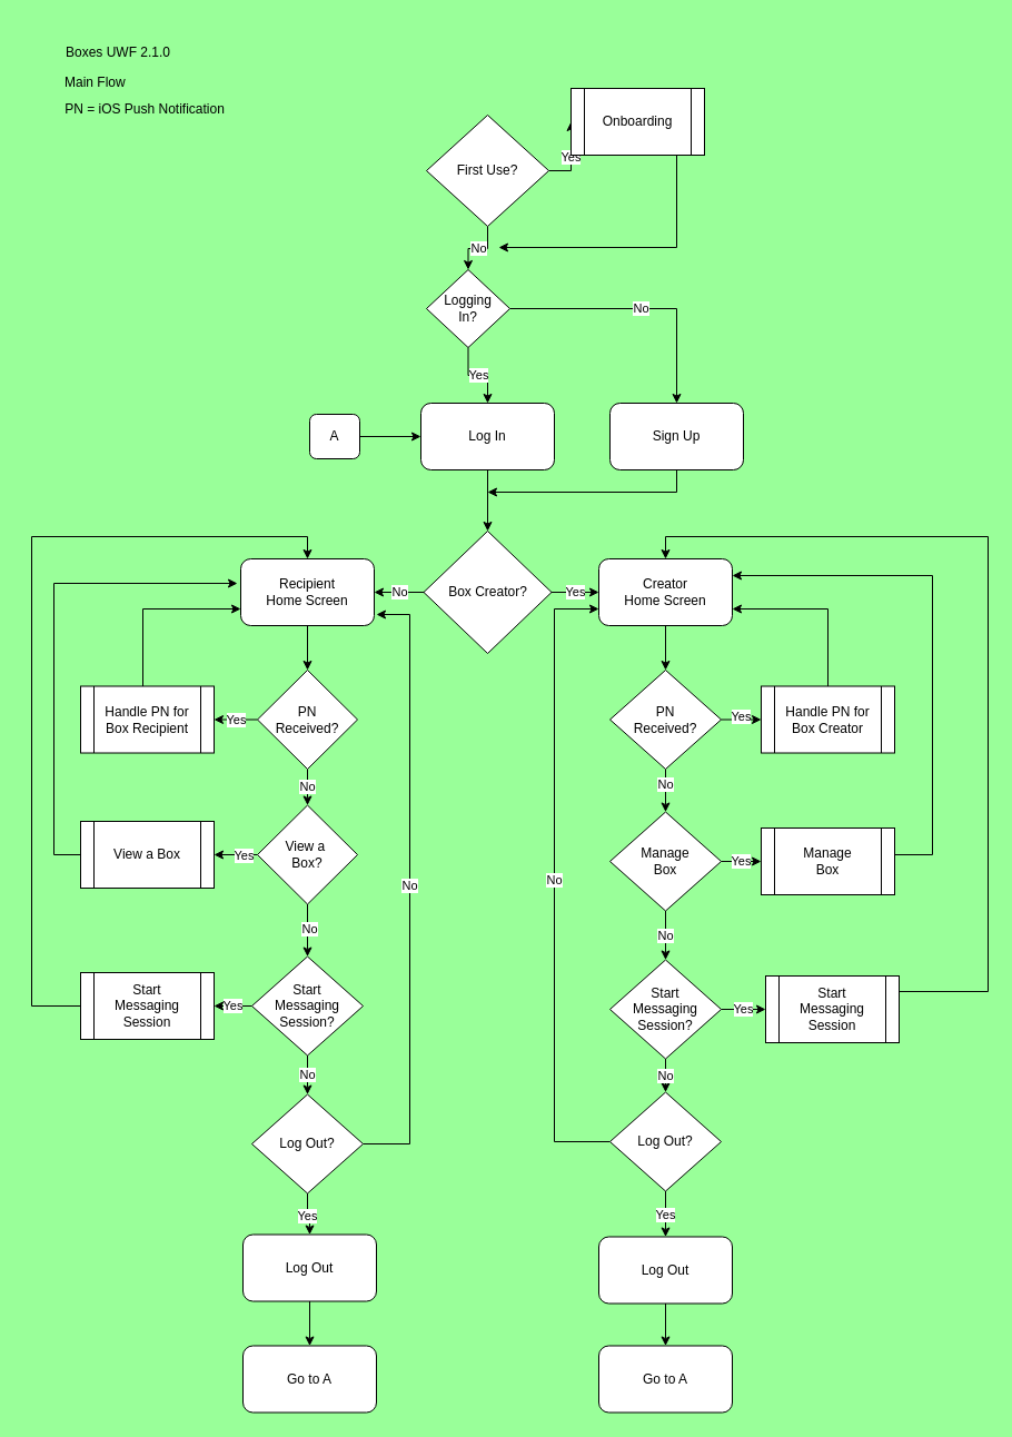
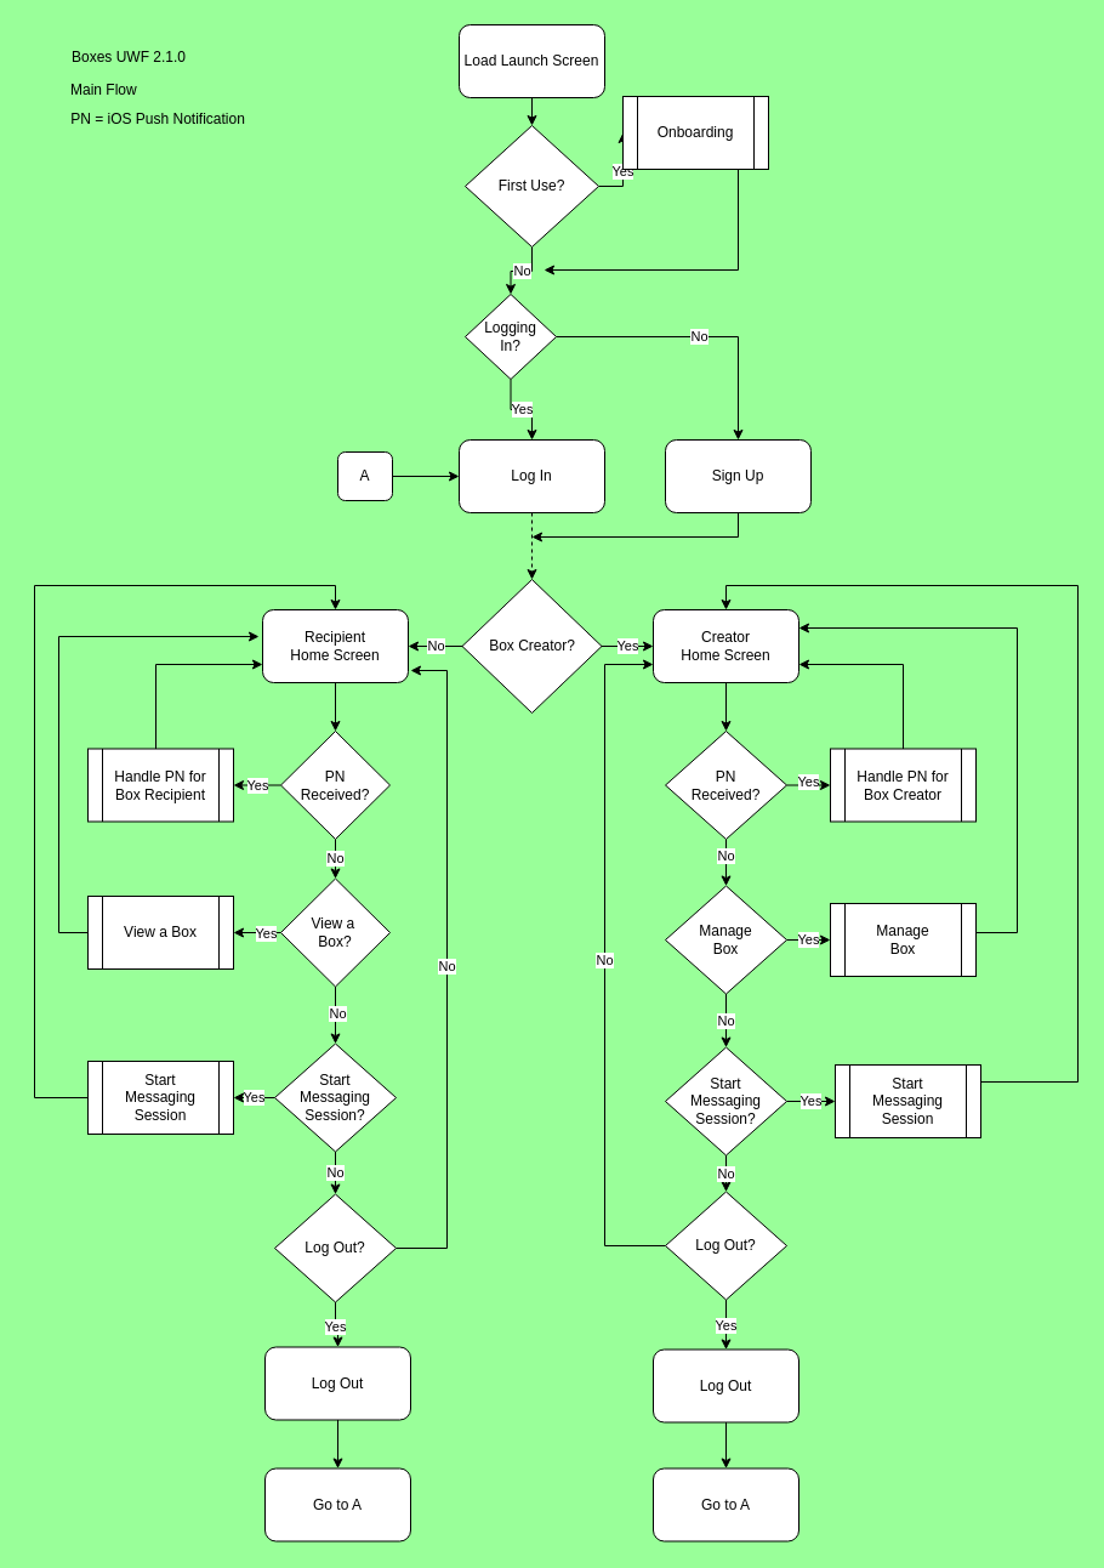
  <mxCell id="0" />
  <mxCell id="1" parent="0" />
+ <mxCell id="2" style="edgeStyle=orthogonalEdgeStyle;rounded=0;orthogonalLoop=1;jettySize=auto;html=1;entryX=0.5;entryY=0;entryDx=0;entryDy=0;" parent="1" source="3" target="6" edge="1"><mxGeometry relative="1" as="geometry" /></mxCell>
+ <mxCell id="3" value="Load Launch Screen" style="rounded=1;whiteSpace=wrap;html=1;" parent="1" vertex="1"><mxGeometry x="378" y="20" width="120" height="60" as="geometry" /></mxCell>
  <mxCell id="4" value="Yes" style="edgeStyle=orthogonalEdgeStyle;rounded=0;orthogonalLoop=1;jettySize=auto;html=1;entryX=0;entryY=0.5;entryDx=0;entryDy=0;" parent="1" source="6" target="8" edge="1"><mxGeometry relative="1" as="geometry" /></mxCell>
  <mxCell id="5" value="No" style="edgeStyle=orthogonalEdgeStyle;rounded=0;orthogonalLoop=1;jettySize=auto;html=1;entryX=0.5;entryY=0;entryDx=0;entryDy=0;" parent="1" source="6" target="11" edge="1"><mxGeometry relative="1" as="geometry" /></mxCell>
  <mxCell id="6" value="First Use?" style="rhombus;whiteSpace=wrap;html=1;" parent="1" vertex="1"><mxGeometry x="383" y="103" width="110" height="100" as="geometry" /></mxCell>
  <mxCell id="7" style="edgeStyle=orthogonalEdgeStyle;rounded=0;orthogonalLoop=1;jettySize=auto;html=1;" parent="1" source="8" edge="1"><mxGeometry relative="1" as="geometry"><mxPoint x="448" y="222" as="targetPoint" /><Array as="points"><mxPoint x="608" y="222" /></Array></mxGeometry></mxCell>
  <mxCell id="8" value="Onboarding" style="shape=process;whiteSpace=wrap;html=1;backgroundOutline=1;" parent="1" vertex="1"><mxGeometry x="513" y="79" width="120" height="60" as="geometry" /></mxCell>
  <mxCell id="9" value="No" style="edgeStyle=orthogonalEdgeStyle;rounded=0;orthogonalLoop=1;jettySize=auto;html=1;entryX=0.5;entryY=0;entryDx=0;entryDy=0;" parent="1" source="11" target="13" edge="1"><mxGeometry relative="1" as="geometry"><mxPoint x="618" y="292" as="targetPoint" /></mxGeometry></mxCell>
  <mxCell id="10" value="Yes&lt;br&gt;" style="edgeStyle=orthogonalEdgeStyle;rounded=0;orthogonalLoop=1;jettySize=auto;html=1;entryX=0.5;entryY=0;entryDx=0;entryDy=0;" parent="1" source="11" target="15" edge="1"><mxGeometry relative="1" as="geometry" /></mxCell>
  <mxCell id="11" value="Logging&lt;br&gt;In?" style="rhombus;whiteSpace=wrap;html=1;" parent="1" vertex="1"><mxGeometry x="383" y="242" width="75" height="70" as="geometry" /></mxCell>
  <mxCell id="12" style="edgeStyle=orthogonalEdgeStyle;rounded=0;orthogonalLoop=1;jettySize=auto;html=1;exitX=0.5;exitY=1;exitDx=0;exitDy=0;" parent="1" source="13" edge="1"><mxGeometry relative="1" as="geometry"><mxPoint x="438" y="442" as="targetPoint" /><Array as="points"><mxPoint x="608" y="442" /></Array><mxPoint x="608" y="426" as="sourcePoint" /></mxGeometry></mxCell>
  <mxCell id="13" value="Sign Up" style="rounded=1;whiteSpace=wrap;html=1;" parent="1" vertex="1"><mxGeometry x="548" y="362" width="120" height="60" as="geometry" /></mxCell>
- <mxCell id="14" style="edgeStyle=orthogonalEdgeStyle;rounded=0;orthogonalLoop=1;jettySize=auto;html=1;entryX=0.5;entryY=0;entryDx=0;entryDy=0;" parent="1" source="15" target="32" edge="1"><mxGeometry relative="1" as="geometry" /></mxCell>
+ <mxCell id="14" style="edgeStyle=orthogonalEdgeStyle;rounded=0;orthogonalLoop=1;jettySize=auto;html=1;entryX=0.5;entryY=0;entryDx=0;entryDy=0;dashed=1;" parent="1" source="15" target="32" edge="1"><mxGeometry relative="1" as="geometry" /></mxCell>
  <mxCell id="15" value="Log In" style="rounded=1;whiteSpace=wrap;html=1;" parent="1" vertex="1"><mxGeometry x="378" y="362" width="120" height="60" as="geometry" /></mxCell>
  <mxCell id="16" style="edgeStyle=orthogonalEdgeStyle;rounded=0;orthogonalLoop=1;jettySize=auto;html=1;entryX=0;entryY=0.5;entryDx=0;entryDy=0;" parent="1" source="20" target="22" edge="1"><mxGeometry relative="1" as="geometry" /></mxCell>
  <mxCell id="17" value="Yes" style="edgeLabel;html=1;align=center;verticalAlign=middle;resizable=0;points=[];" parent="16" vertex="1" connectable="0"><mxGeometry x="0.067" y="-3" relative="1" as="geometry"><mxPoint as="offset" /></mxGeometry></mxCell>
  <mxCell id="18" style="edgeStyle=orthogonalEdgeStyle;rounded=0;orthogonalLoop=1;jettySize=auto;html=1;entryX=0.5;entryY=0;entryDx=0;entryDy=0;" edge="1" parent="1" source="20" target="69"><mxGeometry relative="1" as="geometry" /></mxCell>
  <mxCell id="19" value="No" style="edgeLabel;html=1;align=center;verticalAlign=middle;resizable=0;points=[];" vertex="1" connectable="0" parent="18"><mxGeometry x="-0.373" y="-1" relative="1" as="geometry"><mxPoint as="offset" /></mxGeometry></mxCell>
  <mxCell id="20" value="PN&lt;br&gt;Received?" style="rhombus;whiteSpace=wrap;html=1;" parent="1" vertex="1"><mxGeometry x="548" y="602" width="100" height="89" as="geometry" /></mxCell>
  <mxCell id="21" style="edgeStyle=orthogonalEdgeStyle;rounded=0;orthogonalLoop=1;jettySize=auto;html=1;entryX=1;entryY=0.75;entryDx=0;entryDy=0;" parent="1" source="22" target="34" edge="1"><mxGeometry relative="1" as="geometry"><Array as="points"><mxPoint x="744" y="547" /></Array></mxGeometry></mxCell>
  <mxCell id="22" value="Handle PN for Box Creator" style="shape=process;whiteSpace=wrap;html=1;backgroundOutline=1;" parent="1" vertex="1"><mxGeometry x="684" y="616.5" width="120" height="60" as="geometry" /></mxCell>
  <mxCell id="23" value="Yes" style="edgeStyle=orthogonalEdgeStyle;rounded=0;orthogonalLoop=1;jettySize=auto;html=1;entryX=1;entryY=0.5;entryDx=0;entryDy=0;" parent="1" source="25" target="27" edge="1"><mxGeometry relative="1" as="geometry" /></mxCell>
  <mxCell id="24" value="No" style="edgeStyle=orthogonalEdgeStyle;rounded=0;orthogonalLoop=1;jettySize=auto;html=1;" parent="1" source="25" target="48" edge="1"><mxGeometry relative="1" as="geometry" /></mxCell>
  <mxCell id="25" value="PN&lt;br&gt;Received?" style="rhombus;whiteSpace=wrap;html=1;" parent="1" vertex="1"><mxGeometry x="231" y="602" width="90" height="89" as="geometry" /></mxCell>
  <mxCell id="26" style="edgeStyle=orthogonalEdgeStyle;rounded=0;orthogonalLoop=1;jettySize=auto;html=1;entryX=0;entryY=0.75;entryDx=0;entryDy=0;" parent="1" source="27" target="36" edge="1"><mxGeometry relative="1" as="geometry"><Array as="points"><mxPoint x="128" y="547" /></Array></mxGeometry></mxCell>
  <mxCell id="27" value="Handle PN for Box Recipient" style="shape=process;whiteSpace=wrap;html=1;backgroundOutline=1;" parent="1" vertex="1"><mxGeometry x="72" y="616.5" width="120" height="60" as="geometry" /></mxCell>
  <mxCell id="28" value="PN = iOS Push Notification" style="text;html=1;strokeColor=none;fillColor=none;align=center;verticalAlign=middle;whiteSpace=wrap;rounded=0;" parent="1" vertex="1"><mxGeometry x="20" y="83" width="220" height="30" as="geometry" /></mxCell>
  <mxCell id="29" value="Boxes UWF 2.1.0" style="text;html=1;strokeColor=none;fillColor=none;align=center;verticalAlign=middle;whiteSpace=wrap;rounded=0;" parent="1" vertex="1"><mxGeometry x="56" y="32" width="100" height="30" as="geometry" /></mxCell>
  <mxCell id="30" value="Yes" style="edgeStyle=orthogonalEdgeStyle;rounded=0;orthogonalLoop=1;jettySize=auto;html=1;" parent="1" source="32" target="34" edge="1"><mxGeometry relative="1" as="geometry" /></mxCell>
  <mxCell id="31" value="No" style="edgeStyle=orthogonalEdgeStyle;rounded=0;orthogonalLoop=1;jettySize=auto;html=1;entryX=1;entryY=0.5;entryDx=0;entryDy=0;" parent="1" source="32" target="36" edge="1"><mxGeometry relative="1" as="geometry" /></mxCell>
  <mxCell id="32" value="Box Creator?" style="rhombus;whiteSpace=wrap;html=1;" parent="1" vertex="1"><mxGeometry x="380.5" y="477" width="115" height="110" as="geometry" /></mxCell>
  <mxCell id="33" style="edgeStyle=orthogonalEdgeStyle;rounded=0;orthogonalLoop=1;jettySize=auto;html=1;entryX=0.5;entryY=0;entryDx=0;entryDy=0;" parent="1" source="34" target="20" edge="1"><mxGeometry relative="1" as="geometry" /></mxCell>
  <mxCell id="34" value="Creator&lt;br&gt;Home Screen" style="rounded=1;whiteSpace=wrap;html=1;" parent="1" vertex="1"><mxGeometry x="538" y="502" width="120" height="60" as="geometry" /></mxCell>
  <mxCell id="35" style="edgeStyle=orthogonalEdgeStyle;rounded=0;orthogonalLoop=1;jettySize=auto;html=1;entryX=0.5;entryY=0;entryDx=0;entryDy=0;" parent="1" source="36" target="25" edge="1"><mxGeometry relative="1" as="geometry" /></mxCell>
  <mxCell id="36" value="Recipient&lt;br&gt;Home Screen" style="rounded=1;whiteSpace=wrap;html=1;" parent="1" vertex="1"><mxGeometry x="216" y="502" width="120" height="60" as="geometry" /></mxCell>
  <mxCell id="37" style="edgeStyle=orthogonalEdgeStyle;rounded=0;orthogonalLoop=1;jettySize=auto;html=1;entryX=1;entryY=0.25;entryDx=0;entryDy=0;" parent="1" target="34" edge="1"><mxGeometry relative="1" as="geometry"><Array as="points"><mxPoint x="838" y="768" /><mxPoint x="838" y="517" /></Array><mxPoint x="804" y="768" as="sourcePoint" /></mxGeometry></mxCell>
  <mxCell id="38" value="Yes" style="edgeStyle=orthogonalEdgeStyle;rounded=0;orthogonalLoop=1;jettySize=auto;html=1;entryX=0.5;entryY=0;entryDx=0;entryDy=0;" parent="1" source="40" target="42" edge="1"><mxGeometry relative="1" as="geometry" /></mxCell>
  <mxCell id="39" value="No" style="edgeStyle=orthogonalEdgeStyle;rounded=0;orthogonalLoop=1;jettySize=auto;html=1;entryX=0;entryY=0.75;entryDx=0;entryDy=0;" edge="1" parent="1" source="40" target="34"><mxGeometry relative="1" as="geometry"><mxPoint x="528" y="552" as="targetPoint" /><Array as="points"><mxPoint x="498" y="1026" /><mxPoint x="498" y="547" /></Array></mxGeometry></mxCell>
  <mxCell id="40" value="Log Out?" style="rhombus;whiteSpace=wrap;html=1;" parent="1" vertex="1"><mxGeometry x="548" y="981.5" width="100" height="89" as="geometry" /></mxCell>
  <mxCell id="41" style="edgeStyle=orthogonalEdgeStyle;rounded=0;orthogonalLoop=1;jettySize=auto;html=1;entryX=0.5;entryY=0;entryDx=0;entryDy=0;" parent="1" source="42" target="43" edge="1"><mxGeometry relative="1" as="geometry" /></mxCell>
  <mxCell id="42" value="Log Out" style="rounded=1;whiteSpace=wrap;html=1;" parent="1" vertex="1"><mxGeometry x="538" y="1111.5" width="120" height="60" as="geometry" /></mxCell>
  <mxCell id="43" value="Go to A" style="rounded=1;whiteSpace=wrap;html=1;" parent="1" vertex="1"><mxGeometry x="538" y="1209.5" width="120" height="60" as="geometry" /></mxCell>
  <mxCell id="44" style="edgeStyle=orthogonalEdgeStyle;rounded=0;orthogonalLoop=1;jettySize=auto;html=1;entryX=1;entryY=0.5;entryDx=0;entryDy=0;" parent="1" source="48" target="50" edge="1"><mxGeometry relative="1" as="geometry" /></mxCell>
  <mxCell id="45" value="Yes" style="edgeLabel;html=1;align=center;verticalAlign=middle;resizable=0;points=[];" parent="44" vertex="1" connectable="0"><mxGeometry x="-0.366" relative="1" as="geometry"><mxPoint as="offset" /></mxGeometry></mxCell>
  <mxCell id="46" style="edgeStyle=orthogonalEdgeStyle;rounded=0;orthogonalLoop=1;jettySize=auto;html=1;entryX=0.5;entryY=0;entryDx=0;entryDy=0;" parent="1" source="48" target="53" edge="1"><mxGeometry relative="1" as="geometry" /></mxCell>
  <mxCell id="47" value="No" style="edgeLabel;html=1;align=center;verticalAlign=middle;resizable=0;points=[];" vertex="1" connectable="0" parent="46"><mxGeometry x="-0.085" y="1" relative="1" as="geometry"><mxPoint as="offset" /></mxGeometry></mxCell>
  <mxCell id="48" value="View a&amp;nbsp;&lt;br&gt;Box?" style="rhombus;whiteSpace=wrap;html=1;" parent="1" vertex="1"><mxGeometry x="231" y="723.5" width="90" height="89" as="geometry" /></mxCell>
  <mxCell id="49" style="edgeStyle=orthogonalEdgeStyle;rounded=0;orthogonalLoop=1;jettySize=auto;html=1;entryX=-0.025;entryY=0.367;entryDx=0;entryDy=0;entryPerimeter=0;" parent="1" source="50" target="36" edge="1"><mxGeometry relative="1" as="geometry"><Array as="points"><mxPoint x="48" y="768" /><mxPoint x="48" y="524" /></Array></mxGeometry></mxCell>
  <mxCell id="50" value="View a Box" style="shape=process;whiteSpace=wrap;html=1;backgroundOutline=1;" parent="1" vertex="1"><mxGeometry x="72" y="738" width="120" height="60" as="geometry" /></mxCell>
  <mxCell id="51" value="Yes" style="edgeStyle=orthogonalEdgeStyle;rounded=0;orthogonalLoop=1;jettySize=auto;html=1;entryX=1;entryY=0.5;entryDx=0;entryDy=0;" parent="1" source="53" target="55" edge="1"><mxGeometry relative="1" as="geometry" /></mxCell>
  <mxCell id="52" value="No" style="edgeStyle=orthogonalEdgeStyle;rounded=0;orthogonalLoop=1;jettySize=auto;html=1;" parent="1" source="53" target="63" edge="1"><mxGeometry relative="1" as="geometry" /></mxCell>
  <mxCell id="53" value="Start&lt;br&gt;Messaging&lt;br&gt;Session?" style="rhombus;whiteSpace=wrap;html=1;" parent="1" vertex="1"><mxGeometry x="226" y="859.5" width="100" height="89" as="geometry" /></mxCell>
  <mxCell id="54" style="edgeStyle=orthogonalEdgeStyle;rounded=0;orthogonalLoop=1;jettySize=auto;html=1;entryX=0.5;entryY=0;entryDx=0;entryDy=0;" parent="1" source="55" target="36" edge="1"><mxGeometry relative="1" as="geometry"><mxPoint x="38" y="502" as="targetPoint" /><Array as="points"><mxPoint x="28" y="904" /><mxPoint x="28" y="482" /><mxPoint x="276" y="482" /></Array></mxGeometry></mxCell>
  <mxCell id="55" value="Start&lt;br&gt;Messaging&lt;br&gt;Session" style="shape=process;whiteSpace=wrap;html=1;backgroundOutline=1;" parent="1" vertex="1"><mxGeometry x="72" y="874" width="120" height="60" as="geometry" /></mxCell>
  <mxCell id="56" value="Yes" style="edgeStyle=orthogonalEdgeStyle;rounded=0;orthogonalLoop=1;jettySize=auto;html=1;entryX=0;entryY=0.5;entryDx=0;entryDy=0;" parent="1" source="58" target="60" edge="1"><mxGeometry relative="1" as="geometry" /></mxCell>
  <mxCell id="57" value="No" style="edgeStyle=orthogonalEdgeStyle;rounded=0;orthogonalLoop=1;jettySize=auto;html=1;entryX=0.5;entryY=0;entryDx=0;entryDy=0;" parent="1" source="58" target="40" edge="1"><mxGeometry relative="1" as="geometry" /></mxCell>
  <mxCell id="58" value="Start&lt;br&gt;Messaging&lt;br&gt;Session?" style="rhombus;whiteSpace=wrap;html=1;" parent="1" vertex="1"><mxGeometry x="548" y="862.5" width="100" height="89" as="geometry" /></mxCell>
  <mxCell id="59" style="edgeStyle=orthogonalEdgeStyle;rounded=0;orthogonalLoop=1;jettySize=auto;html=1;entryX=0.5;entryY=0;entryDx=0;entryDy=0;" edge="1" parent="1" source="60" target="34"><mxGeometry relative="1" as="geometry"><mxPoint x="908" y="732" as="targetPoint" /><Array as="points"><mxPoint x="888" y="891" /><mxPoint x="888" y="482" /><mxPoint x="598" y="482" /></Array></mxGeometry></mxCell>
  <mxCell id="60" value="Start&lt;br&gt;Messaging&lt;br&gt;Session" style="shape=process;whiteSpace=wrap;html=1;backgroundOutline=1;" parent="1" vertex="1"><mxGeometry x="688" y="877" width="120" height="60" as="geometry" /></mxCell>
  <mxCell id="61" value="Yes" style="edgeStyle=orthogonalEdgeStyle;rounded=0;orthogonalLoop=1;jettySize=auto;html=1;entryX=0.5;entryY=0;entryDx=0;entryDy=0;" parent="1" source="63" target="65" edge="1"><mxGeometry relative="1" as="geometry" /></mxCell>
  <mxCell id="62" value="No" style="edgeStyle=orthogonalEdgeStyle;rounded=0;orthogonalLoop=1;jettySize=auto;html=1;" parent="1" source="63" edge="1"><mxGeometry relative="1" as="geometry"><mxPoint x="338" y="552" as="targetPoint" /><Array as="points"><mxPoint x="368" y="1028" /><mxPoint x="368" y="552" /></Array></mxGeometry></mxCell>
  <mxCell id="63" value="Log Out?" style="rhombus;whiteSpace=wrap;html=1;" parent="1" vertex="1"><mxGeometry x="226" y="983.5" width="100" height="89" as="geometry" /></mxCell>
  <mxCell id="64" style="edgeStyle=orthogonalEdgeStyle;rounded=0;orthogonalLoop=1;jettySize=auto;html=1;" parent="1" source="65" target="66" edge="1"><mxGeometry relative="1" as="geometry" /></mxCell>
  <mxCell id="65" value="Log Out" style="rounded=1;whiteSpace=wrap;html=1;" parent="1" vertex="1"><mxGeometry x="218" y="1109.5" width="120" height="60" as="geometry" /></mxCell>
  <mxCell id="66" value="Go to A" style="rounded=1;whiteSpace=wrap;html=1;" parent="1" vertex="1"><mxGeometry x="218" y="1209.5" width="120" height="60" as="geometry" /></mxCell>
  <mxCell id="67" value="Yes" style="edgeStyle=orthogonalEdgeStyle;rounded=0;orthogonalLoop=1;jettySize=auto;html=1;entryX=0;entryY=0.5;entryDx=0;entryDy=0;" parent="1" source="69" target="70" edge="1"><mxGeometry relative="1" as="geometry" /></mxCell>
  <mxCell id="68" value="No" style="edgeStyle=orthogonalEdgeStyle;rounded=0;orthogonalLoop=1;jettySize=auto;html=1;entryX=0.5;entryY=0;entryDx=0;entryDy=0;" parent="1" source="69" target="58" edge="1"><mxGeometry relative="1" as="geometry" /></mxCell>
  <mxCell id="69" value="Manage&lt;br&gt;Box" style="rhombus;whiteSpace=wrap;html=1;" parent="1" vertex="1"><mxGeometry x="548" y="729.5" width="100" height="89" as="geometry" /></mxCell>
  <mxCell id="70" value="Manage&lt;br&gt;Box" style="shape=process;whiteSpace=wrap;html=1;backgroundOutline=1;" parent="1" vertex="1"><mxGeometry x="684" y="744" width="120" height="60" as="geometry" /></mxCell>
  <mxCell id="71" style="edgeStyle=orthogonalEdgeStyle;rounded=0;orthogonalLoop=1;jettySize=auto;html=1;entryX=0;entryY=0.5;entryDx=0;entryDy=0;" parent="1" source="72" target="15" edge="1"><mxGeometry relative="1" as="geometry" /></mxCell>
  <mxCell id="72" value="A" style="rounded=1;whiteSpace=wrap;html=1;" parent="1" vertex="1"><mxGeometry x="278" y="372" width="45" height="40" as="geometry" /></mxCell>
  <mxCell id="73" value="Main Flow" style="text;html=1;strokeColor=none;fillColor=none;align=left;verticalAlign=middle;whiteSpace=wrap;rounded=0;" parent="1" vertex="1"><mxGeometry x="56" y="59" width="100" height="30" as="geometry" /></mxCell>
